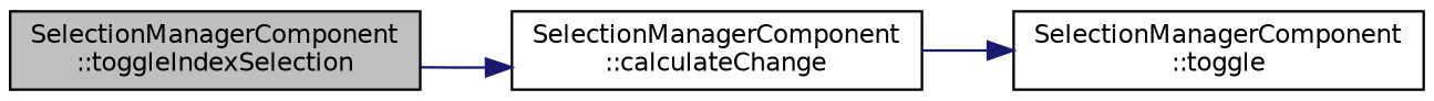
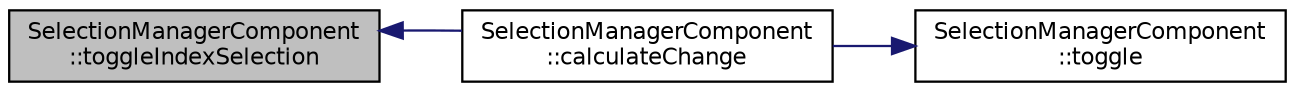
  digraph {
    rankdir=LR
    node [color=black fillcolor=white fontname=Helvetica fontsize=10 shape=record style=filled]
    edge [color=midnightblue fontname=Helvetica fontsize=10 labelfontname=Helvetica labelfontsize=10 style=solid]
    n1 [fillcolor=grey75 fontcolor=black height=0.2 label="SelectionManagerComponent\l::toggleIndexSelection" width=0.4]
    n2 [height=0.2 label="SelectionManagerComponent\l::calculateChange" width=0.4]
    n3 [height=0.2 label="SelectionManagerComponent\l::toggle" width=0.4]
-   n1 -> n2
+   n2 -> n1
    n2 -> n3
  }
